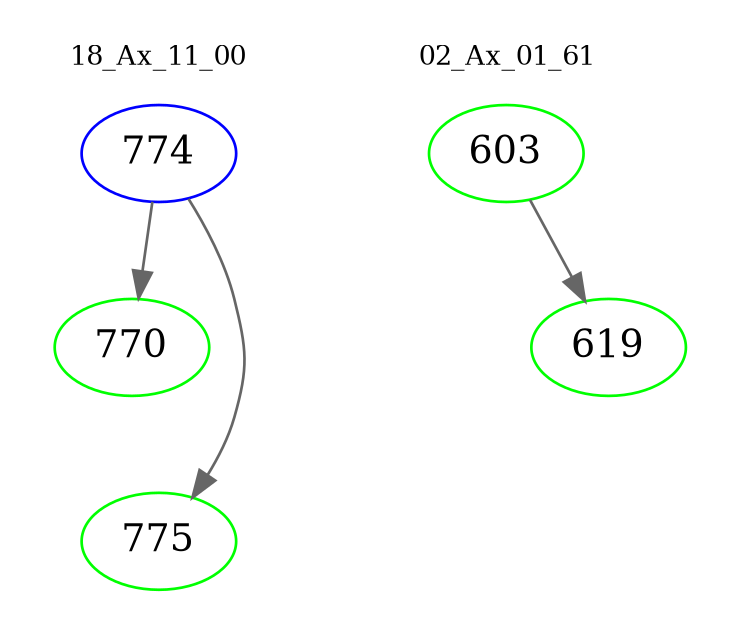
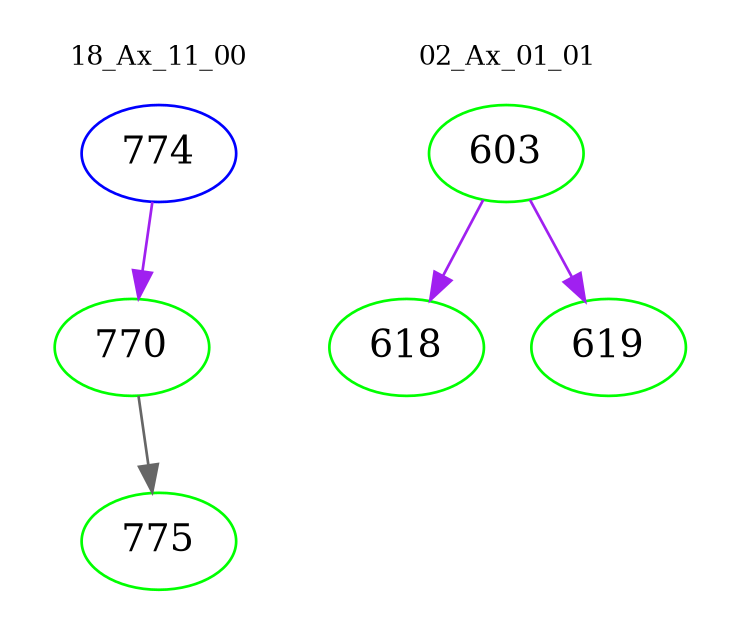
  digraph {
    node [color=green]
    edge [color=purple]
    n1 [color=blue label=774]
    n2 [label=770]
    n3 [label=775]
    n4 [label=603]
+   n5 [label=618]
    n6 [label=619]
    subgraph cluster_1 {
      color=white
      fontsize=10
      label="18_Ax_11_00"
      n1
      n2
      n3
    }
    subgraph cluster_2 {
      color=white
      fontsize=10
-     label="02_Ax_01_61"
+     label="02_Ax_01_01"
      n4
+     n5
      n6
    }
-   n1 -> n2 [color=gray40]
-   n1 -> n3 [color=gray40]
-   n4 -> n6 [color=gray40]
+   n1 -> n2
+   n2 -> n3 [color=gray40]
+   n4 -> n5
+   n4 -> n6
  }
